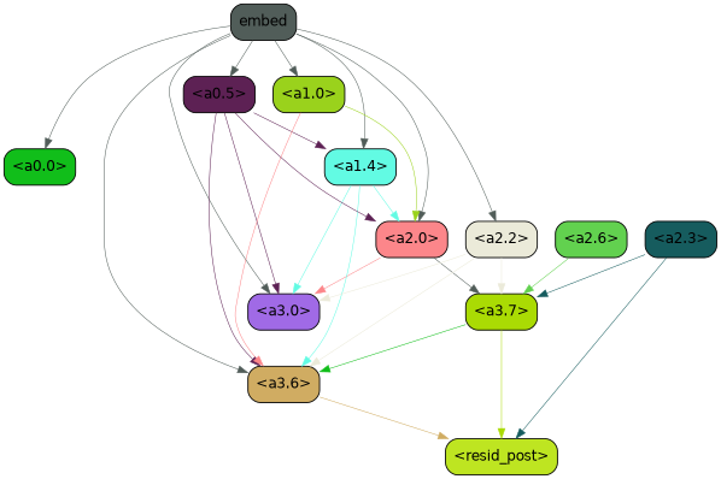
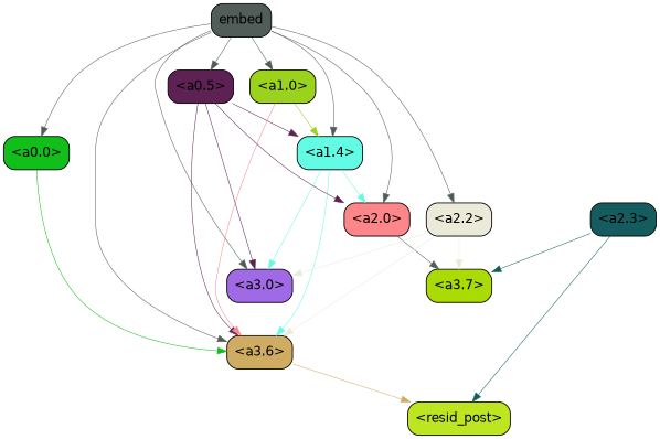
  strict digraph {
    splines=true
    node [color=black fontname=Helvetica shape=box style="filled, rounded"]
    edge [color="#515d59" penwidth=0.6]
    "<a3.7>" [fillcolor="#aadb04"]
    "<resid_post>" [fillcolor="#bee521"]
    "<a3.6>" [fillcolor="#d0ac62"]
    "<a3.0>" [fillcolor="#a06ae6"]
    "<a2.3>" [fillcolor="#165c5e"]
    "<a2.0>" [fillcolor="#fc868a"]
    "<a1.4>" [fillcolor="#62fbe3"]
-   "<a2.6>" [fillcolor="#62d14f"]
    "<a2.2>" [fillcolor="#ebead9"]
    embed [fillcolor="#515d59"]
    "<a0.5>" [fillcolor="#5d2154"]
    "<a0.0>" [fillcolor="#11be1a"]
    "<a1.0>" [fillcolor="#9ad21c"]
-   "<a3.7>" -> "<resid_post>" [color="#aadb04"]
    "<a3.6>" -> "<resid_post>" [color="#d0ac62"]
    "<a2.3>" -> "<a3.7>" [color="#165c5e"]
    "<a2.3>" -> "<resid_post>" [color="#165c5e"]
    "<a2.0>" -> "<a3.7>"
-   "<a2.0>" -> "<a3.0>" [color="#fc868a"]
    "<a1.4>" -> "<a3.6>" [color="#62fbe3"]
    "<a1.4>" -> "<a3.0>" [color="#62fbe3"]
    "<a1.4>" -> "<a2.0>" [color="#62fbe3"]
-   "<a2.6>" -> "<a3.7>" [color="#62d14f"]
    "<a2.2>" -> "<a3.7>" [color="#ebead9"]
    "<a2.2>" -> "<a3.6>" [color="#ebead9"]
    "<a2.2>" -> "<a3.0>" [color="#ebead9"]
    embed -> "<a3.6>"
    embed -> "<a3.0>"
    embed -> "<a2.0>"
    embed -> "<a1.4>"
    embed -> "<a2.2>"
    embed -> "<a0.5>"
    embed -> "<a0.0>"
    embed -> "<a1.0>"
    "<a0.5>" -> "<a3.6>" [color="#5d2154"]
    "<a0.5>" -> "<a3.0>" [color="#5d2154"]
    "<a0.5>" -> "<a2.0>" [color="#5d2154"]
    "<a0.5>" -> "<a1.4>" [color="#5d2154"]
-   "<a3.7>" -> "<a3.6>" [color="#11be1a"]
+   "<a0.0>" -> "<a3.6>" [color="#11be1a"]
    "<a1.0>" -> "<a3.6>" [color="#fc868a"]
-   "<a1.0>" -> "<a2.0>" [color="#9ad21c"]
+   "<a1.0>" -> "<a1.4>" [color="#9ad21c"]
  }
